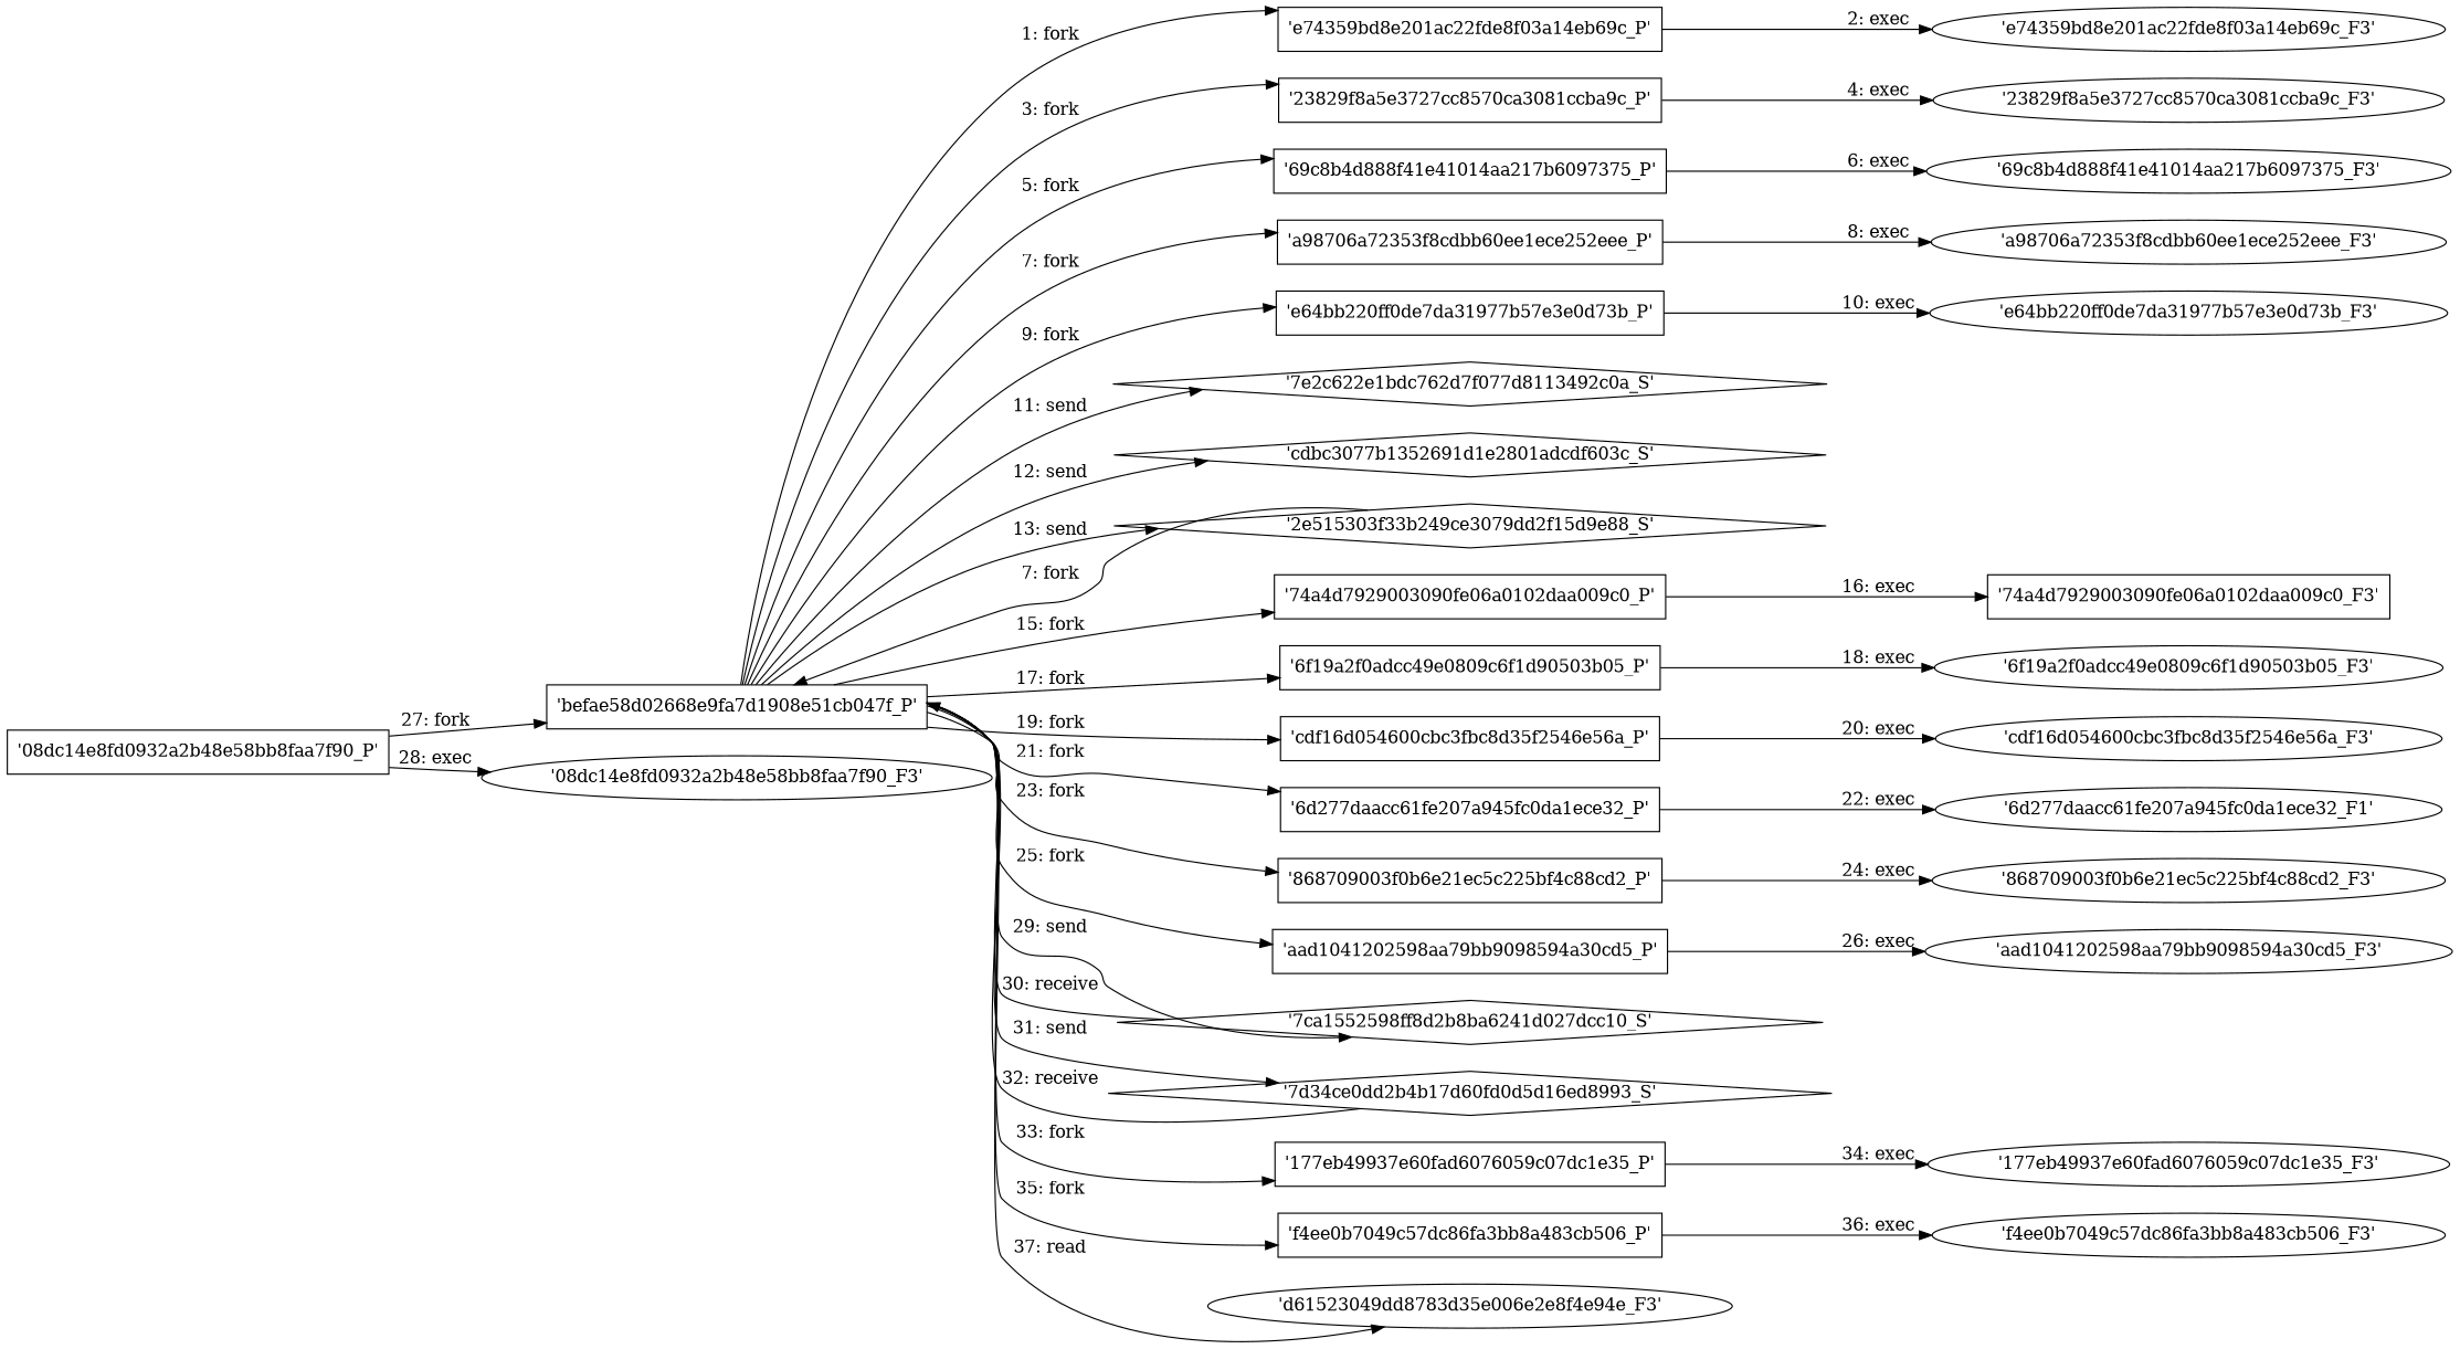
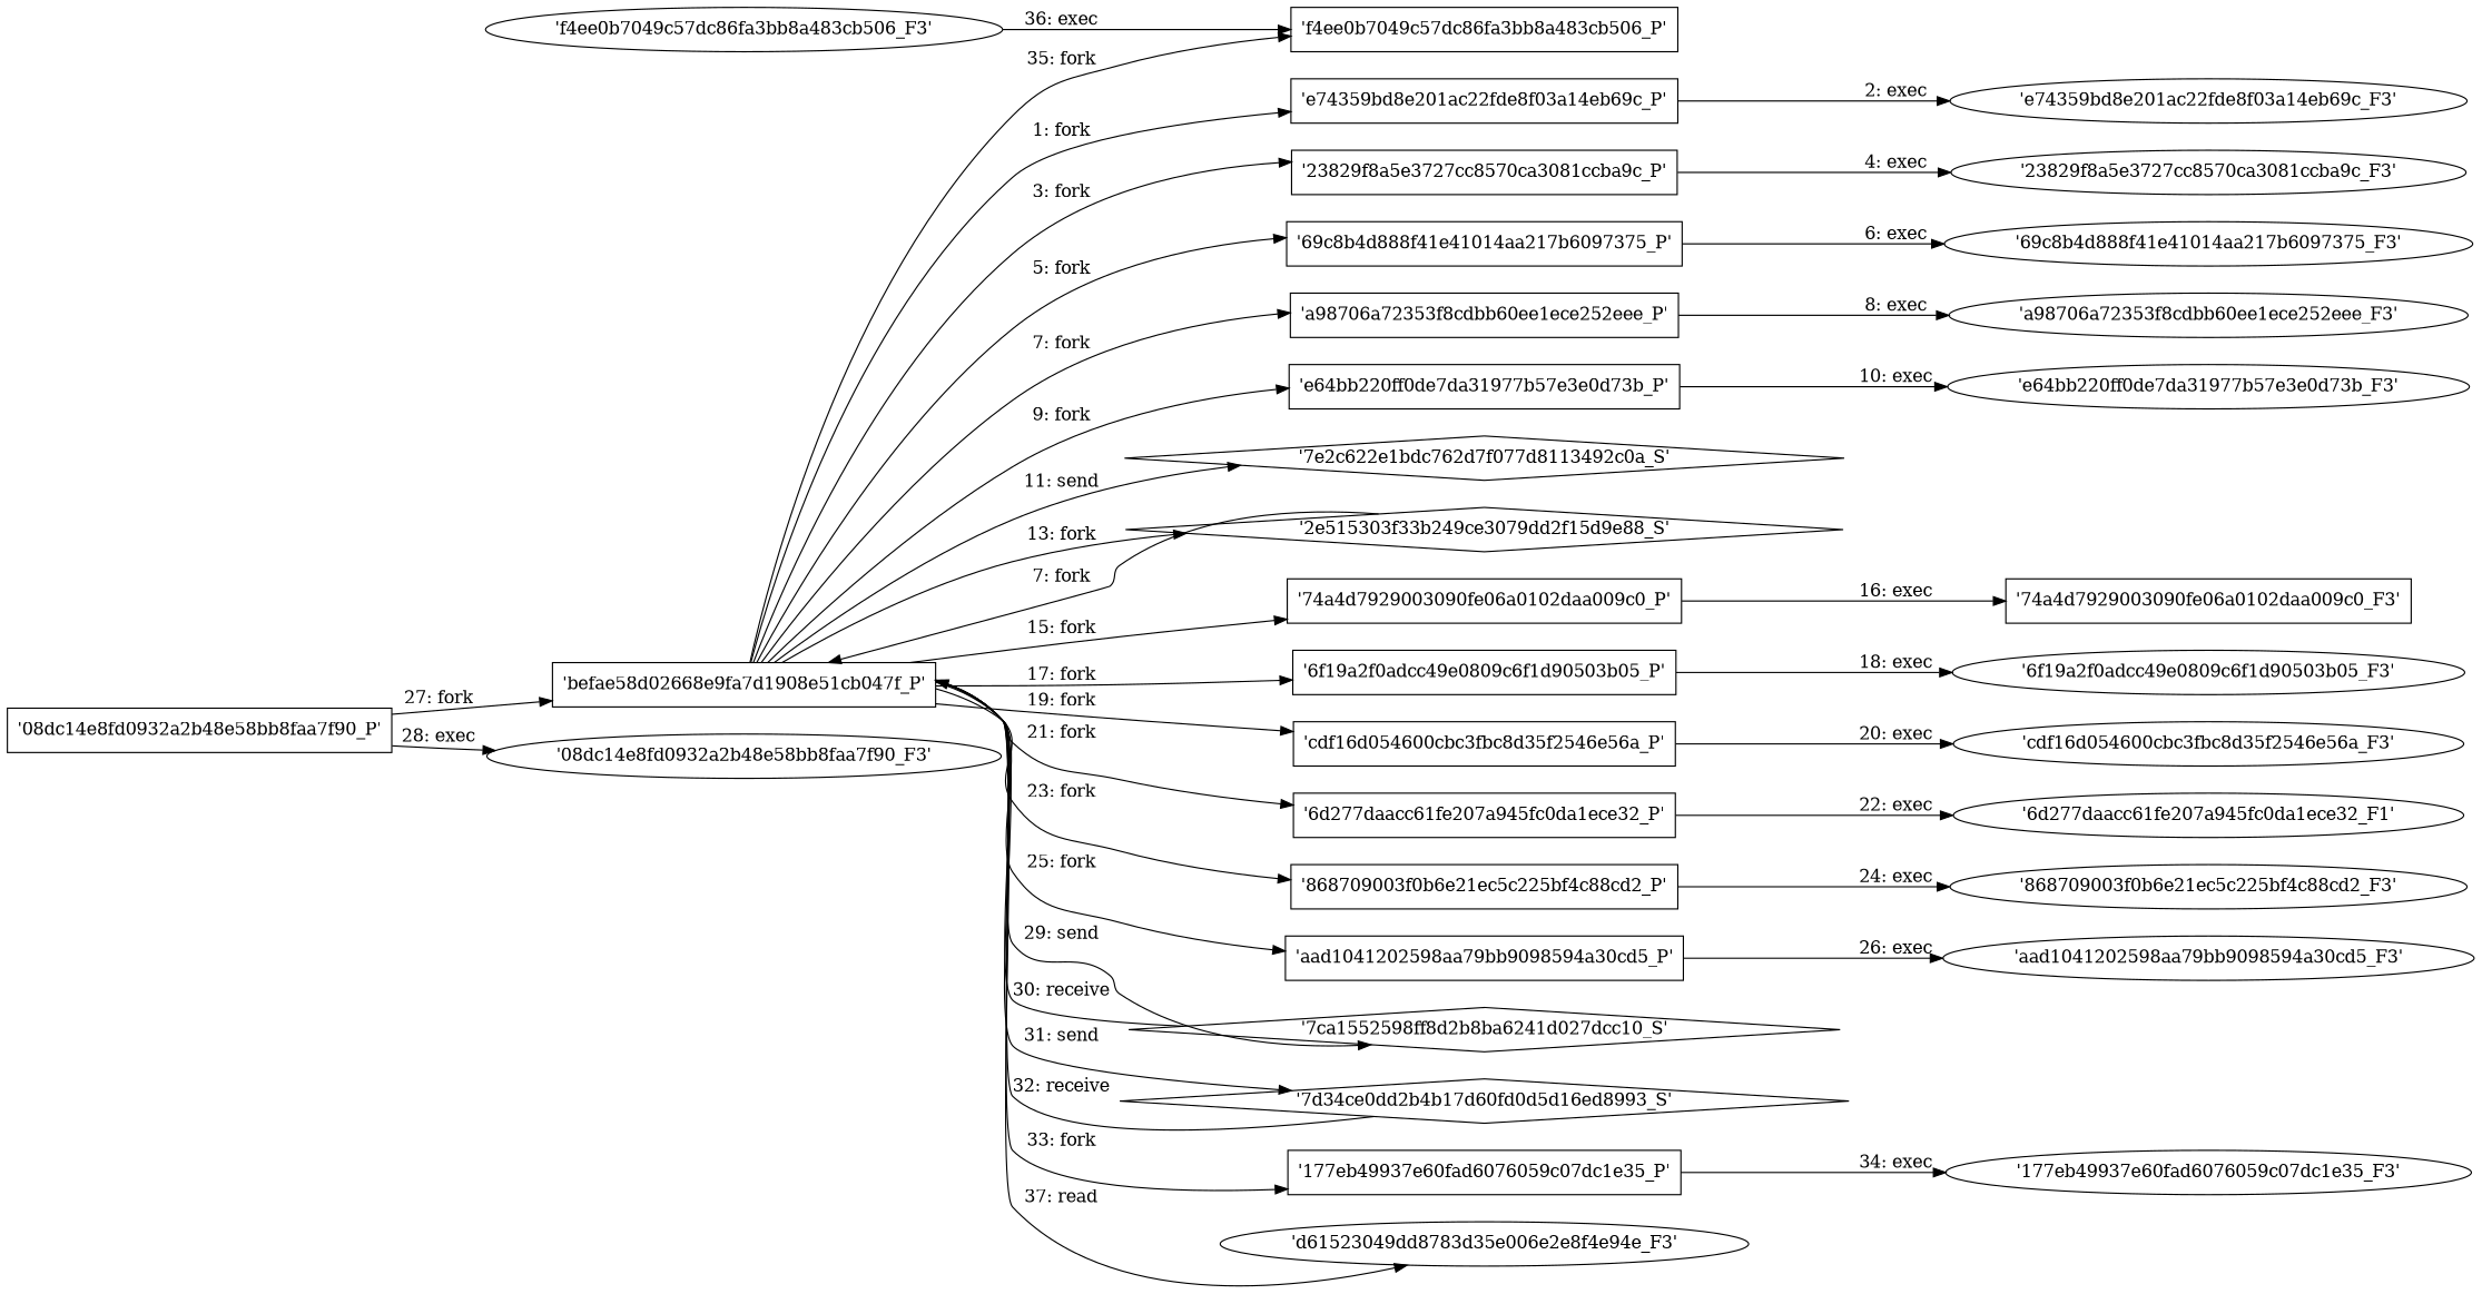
  digraph {
    engine=neato
    fixedsize=false
    fontsize=10
    nodesep=0.3
    rankdir=LR
    ranksep=0
    splines=true
    node [node_type=Process shape=box]
    "'befae58d02668e9fa7d1908e51cb047f_P'"
    "'e74359bd8e201ac22fde8f03a14eb69c_P'"
    "'23829f8a5e3727cc8570ca3081ccba9c_P'"
    "'69c8b4d888f41e41014aa217b6097375_P'"
    "'a98706a72353f8cdbb60ee1ece252eee_P'"
    "'e64bb220ff0de7da31977b57e3e0d73b_P'"
    "'7e2c622e1bdc762d7f077d8113492c0a_S'" [node_type=Socket shape=diamond]
-   "'cdbc3077b1352691d1e2801adcdf603c_S'" [node_type=Socket shape=diamond]
    "'2e515303f33b249ce3079dd2f15d9e88_S'" [node_type=Socket shape=diamond]
    "'74a4d7929003090fe06a0102daa009c0_P'"
    "'6f19a2f0adcc49e0809c6f1d90503b05_P'"
    "'cdf16d054600cbc3fbc8d35f2546e56a_P'"
    "'6d277daacc61fe207a945fc0da1ece32_P'"
    "'868709003f0b6e21ec5c225bf4c88cd2_P'"
    "'aad1041202598aa79bb9098594a30cd5_P'"
    "'7ca1552598ff8d2b8ba6241d027dcc10_S'" [node_type=Socket shape=diamond]
    "'7d34ce0dd2b4b17d60fd0d5d16ed8993_S'" [node_type=Socket shape=diamond]
    "'177eb49937e60fad6076059c07dc1e35_P'"
    "'f4ee0b7049c57dc86fa3bb8a483cb506_P'"
    "'d61523049dd8783d35e006e2e8f4e94e_F3'" [node_type=file shape=ellipse]
    "'e74359bd8e201ac22fde8f03a14eb69c_F3'" [node_type=File shape=ellipse]
    "'23829f8a5e3727cc8570ca3081ccba9c_F3'" [node_type=File shape=ellipse]
    "'69c8b4d888f41e41014aa217b6097375_F3'" [node_type=File shape=ellipse]
    "'a98706a72353f8cdbb60ee1ece252eee_F3'" [node_type=File shape=ellipse]
    "'e64bb220ff0de7da31977b57e3e0d73b_F3'" [node_type=File shape=ellipse]
    "'74a4d7929003090fe06a0102daa009c0_F3'" [node_type=File]
    "'6f19a2f0adcc49e0809c6f1d90503b05_F3'" [node_type=File shape=ellipse]
    "'cdf16d054600cbc3fbc8d35f2546e56a_F3'" [node_type=File shape=ellipse]
    "'6d277daacc61fe207a945fc0da1ece32_F1'" [node_type=File shape=ellipse]
    "'868709003f0b6e21ec5c225bf4c88cd2_F3'" [node_type=File shape=ellipse]
    "'aad1041202598aa79bb9098594a30cd5_F3'" [node_type=File shape=ellipse]
    "'08dc14e8fd0932a2b48e58bb8faa7f90_P'"
    "'08dc14e8fd0932a2b48e58bb8faa7f90_F3'" [node_type=File shape=ellipse]
    "'177eb49937e60fad6076059c07dc1e35_F3'" [node_type=File shape=ellipse]
    "'f4ee0b7049c57dc86fa3bb8a483cb506_F3'" [node_type=File shape=ellipse]
    "'befae58d02668e9fa7d1908e51cb047f_P'" -> "'e74359bd8e201ac22fde8f03a14eb69c_P'" [label="1: fork"]
    "'befae58d02668e9fa7d1908e51cb047f_P'" -> "'23829f8a5e3727cc8570ca3081ccba9c_P'" [label="3: fork"]
    "'befae58d02668e9fa7d1908e51cb047f_P'" -> "'69c8b4d888f41e41014aa217b6097375_P'" [label="5: fork"]
    "'befae58d02668e9fa7d1908e51cb047f_P'" -> "'a98706a72353f8cdbb60ee1ece252eee_P'" [label="7: fork"]
    "'befae58d02668e9fa7d1908e51cb047f_P'" -> "'e64bb220ff0de7da31977b57e3e0d73b_P'" [label="9: fork"]
    "'befae58d02668e9fa7d1908e51cb047f_P'" -> "'7e2c622e1bdc762d7f077d8113492c0a_S'" [label="11: send"]
-   "'befae58d02668e9fa7d1908e51cb047f_P'" -> "'cdbc3077b1352691d1e2801adcdf603c_S'" [label="12: send"]
-   "'befae58d02668e9fa7d1908e51cb047f_P'" -> "'2e515303f33b249ce3079dd2f15d9e88_S'" [label="13: send"]
+   "'befae58d02668e9fa7d1908e51cb047f_P'" -> "'2e515303f33b249ce3079dd2f15d9e88_S'" [label="13: fork"]
    "'befae58d02668e9fa7d1908e51cb047f_P'" -> "'74a4d7929003090fe06a0102daa009c0_P'" [label="15: fork"]
    "'befae58d02668e9fa7d1908e51cb047f_P'" -> "'6f19a2f0adcc49e0809c6f1d90503b05_P'" [label="17: fork"]
    "'befae58d02668e9fa7d1908e51cb047f_P'" -> "'cdf16d054600cbc3fbc8d35f2546e56a_P'" [label="19: fork"]
    "'befae58d02668e9fa7d1908e51cb047f_P'" -> "'6d277daacc61fe207a945fc0da1ece32_P'" [label="21: fork"]
    "'befae58d02668e9fa7d1908e51cb047f_P'" -> "'868709003f0b6e21ec5c225bf4c88cd2_P'" [label="23: fork"]
    "'befae58d02668e9fa7d1908e51cb047f_P'" -> "'aad1041202598aa79bb9098594a30cd5_P'" [label="25: fork"]
    "'befae58d02668e9fa7d1908e51cb047f_P'" -> "'7ca1552598ff8d2b8ba6241d027dcc10_S'" [label="29: send"]
    "'befae58d02668e9fa7d1908e51cb047f_P'" -> "'7d34ce0dd2b4b17d60fd0d5d16ed8993_S'" [label="31: send"]
    "'befae58d02668e9fa7d1908e51cb047f_P'" -> "'177eb49937e60fad6076059c07dc1e35_P'" [label="33: fork"]
    "'befae58d02668e9fa7d1908e51cb047f_P'" -> "'f4ee0b7049c57dc86fa3bb8a483cb506_P'" [label="35: fork"]
    "'befae58d02668e9fa7d1908e51cb047f_P'" -> "'d61523049dd8783d35e006e2e8f4e94e_F3'" [label="37: read"]
    "'e74359bd8e201ac22fde8f03a14eb69c_P'" -> "'e74359bd8e201ac22fde8f03a14eb69c_F3'" [label="2: exec"]
    "'23829f8a5e3727cc8570ca3081ccba9c_P'" -> "'23829f8a5e3727cc8570ca3081ccba9c_F3'" [label="4: exec"]
    "'69c8b4d888f41e41014aa217b6097375_P'" -> "'69c8b4d888f41e41014aa217b6097375_F3'" [label="6: exec"]
    "'a98706a72353f8cdbb60ee1ece252eee_P'" -> "'a98706a72353f8cdbb60ee1ece252eee_F3'" [label="8: exec"]
    "'e64bb220ff0de7da31977b57e3e0d73b_P'" -> "'e64bb220ff0de7da31977b57e3e0d73b_F3'" [label="10: exec"]
    "'2e515303f33b249ce3079dd2f15d9e88_S'" -> "'befae58d02668e9fa7d1908e51cb047f_P'" [label="7: fork"]
    "'74a4d7929003090fe06a0102daa009c0_P'" -> "'74a4d7929003090fe06a0102daa009c0_F3'" [label="16: exec"]
    "'6f19a2f0adcc49e0809c6f1d90503b05_P'" -> "'6f19a2f0adcc49e0809c6f1d90503b05_F3'" [label="18: exec"]
    "'cdf16d054600cbc3fbc8d35f2546e56a_P'" -> "'cdf16d054600cbc3fbc8d35f2546e56a_F3'" [label="20: exec"]
    "'6d277daacc61fe207a945fc0da1ece32_P'" -> "'6d277daacc61fe207a945fc0da1ece32_F1'" [label="22: exec"]
    "'868709003f0b6e21ec5c225bf4c88cd2_P'" -> "'868709003f0b6e21ec5c225bf4c88cd2_F3'" [label="24: exec"]
    "'aad1041202598aa79bb9098594a30cd5_P'" -> "'aad1041202598aa79bb9098594a30cd5_F3'" [label="26: exec"]
    "'7ca1552598ff8d2b8ba6241d027dcc10_S'" -> "'befae58d02668e9fa7d1908e51cb047f_P'" [label="30: receive"]
    "'7d34ce0dd2b4b17d60fd0d5d16ed8993_S'" -> "'befae58d02668e9fa7d1908e51cb047f_P'" [label="32: receive"]
    "'177eb49937e60fad6076059c07dc1e35_P'" -> "'177eb49937e60fad6076059c07dc1e35_F3'" [label="34: exec"]
-   "'f4ee0b7049c57dc86fa3bb8a483cb506_P'" -> "'f4ee0b7049c57dc86fa3bb8a483cb506_F3'" [label="36: exec"]
+   "'f4ee0b7049c57dc86fa3bb8a483cb506_F3'" -> "'f4ee0b7049c57dc86fa3bb8a483cb506_P'" [label="36: exec"]
    "'08dc14e8fd0932a2b48e58bb8faa7f90_P'" -> "'befae58d02668e9fa7d1908e51cb047f_P'" [label="27: fork"]
    "'08dc14e8fd0932a2b48e58bb8faa7f90_P'" -> "'08dc14e8fd0932a2b48e58bb8faa7f90_F3'" [label="28: exec"]
  }
